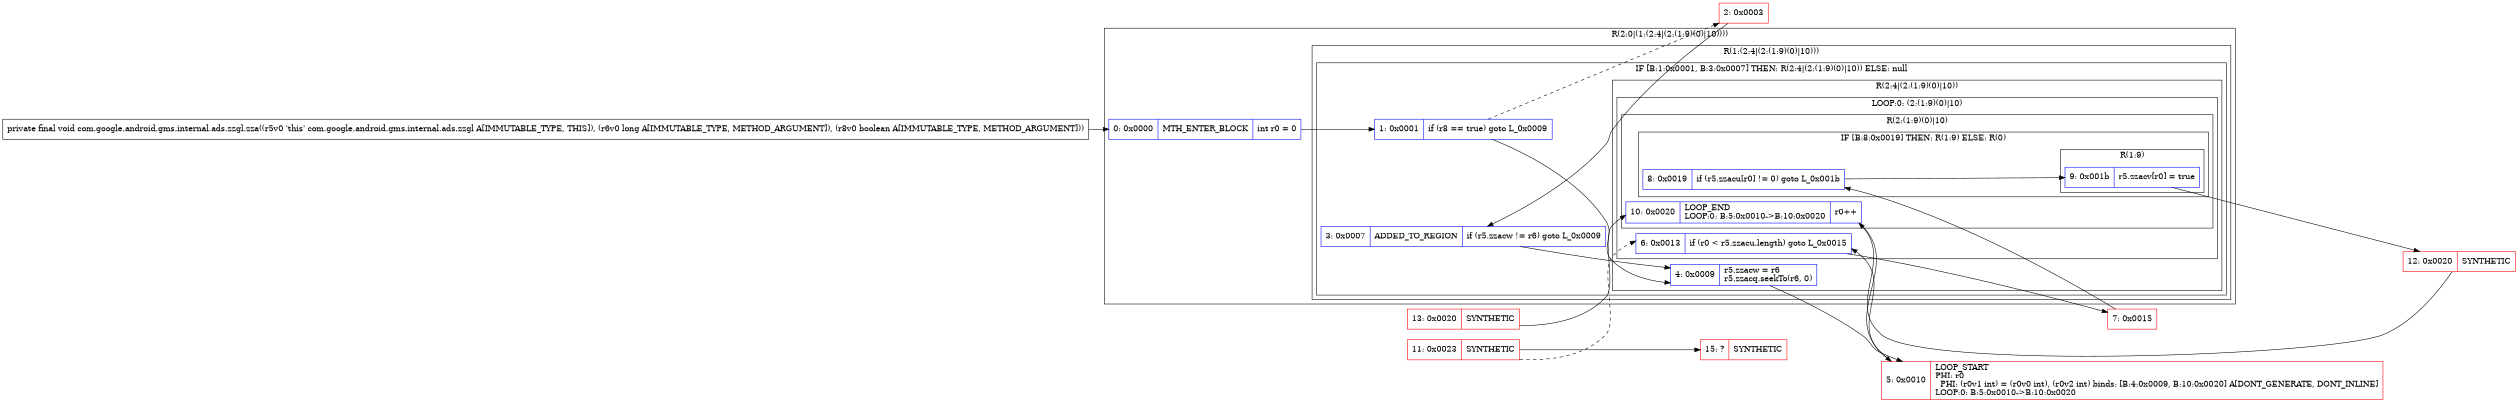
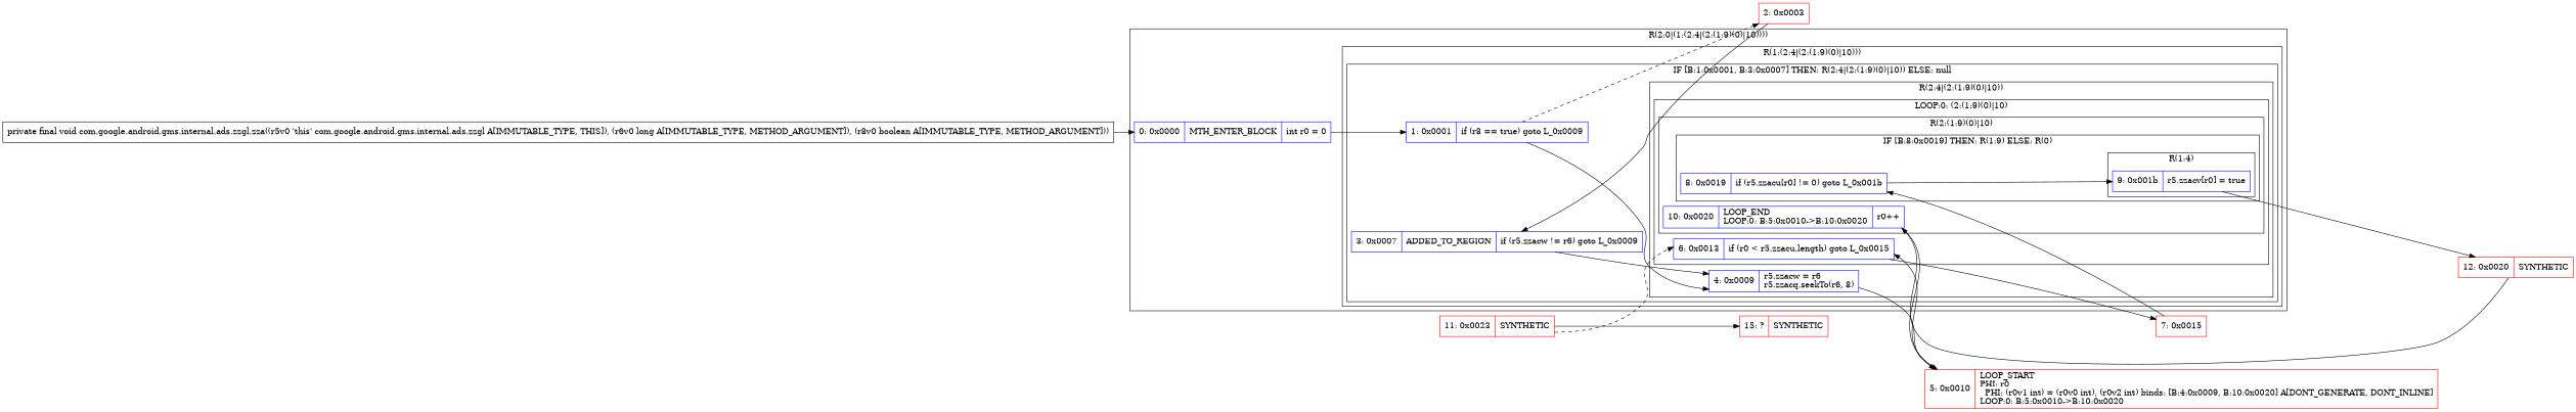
  digraph {
    rankdir=LR
    node [color=blue shape=record]
    n1 [label="{9\:\ 0x001b|r5.zzacv[r0] = true\l}"]
    n2 [label="{8\:\ 0x0019|if (r5.zzacu[r0] != 0) goto L_0x001b\l}"]
    n3 [label="{10\:\ 0x0020|LOOP_END\lLOOP:0: B:5:0x0010\-\>B:10:0x0020\l|r0++\l}"]
    n4 [label="{6\:\ 0x0013|if (r0 \< r5.zzacu.length) goto L_0x0015\l}"]
-   n5 [label="{4\:\ 0x0009|r5.zzacw = r6\lr5.zzacq.seekTo(r6, 0)\l}"]
+   n5 [label="{4\:\ 0x0009|r5.zzacw = r6\lr5.zzacq.seekTo(r6, 8)\l}"]
    n6 [label="{1\:\ 0x0001|if (r8 == true) goto L_0x0009\l}"]
    n7 [label="{3\:\ 0x0007|ADDED_TO_REGION\l|if (r5.zzacw != r6) goto L_0x0009\l}"]
    n8 [label="{0\:\ 0x0000|MTH_ENTER_BLOCK\l|int r0 = 0\l}"]
    n9 [color=red label="{12\:\ 0x0020|SYNTHETIC\l}"]
    n10 [color=red label="{5\:\ 0x0010|LOOP_START\lPHI: r0 \l  PHI: (r0v1 int) = (r0v0 int), (r0v2 int) binds: [B:4:0x0009, B:10:0x0020] A[DONT_GENERATE, DONT_INLINE]\lLOOP:0: B:5:0x0010\-\>B:10:0x0020\l}"]
    n11 [color=red label="{7\:\ 0x0015}"]
    n12 [color=red label="{2\:\ 0x0003}"]
    n13 [color=red label="{11\:\ 0x0023|SYNTHETIC\l}"]
    n14 [color=red label="{15\:\ ?|SYNTHETIC\l}"]
-   n15 [color=red label="{13\:\ 0x0020|SYNTHETIC\l}"]
    n16 [label="{private final void com.google.android.gms.internal.ads.zzgl.zza((r5v0 'this' com.google.android.gms.internal.ads.zzgl A[IMMUTABLE_TYPE, THIS]), (r6v0 long A[IMMUTABLE_TYPE, METHOD_ARGUMENT]), (r8v0 boolean A[IMMUTABLE_TYPE, METHOD_ARGUMENT])) }" color=""]
    subgraph cluster_1 {
      label="R(2:0|(1:(2:4|(2:(1:9)(0)|10))))"
      n8
      subgraph cluster_2 {
        label="R(1:(2:4|(2:(1:9)(0)|10)))"
        subgraph cluster_3 {
          label="IF [B:1:0x0001, B:3:0x0007] THEN: R(2:4|(2:(1:9)(0)|10)) ELSE: null"
          n6
          n7
          subgraph cluster_4 {
            label="R(2:4|(2:(1:9)(0)|10))"
            n5
            subgraph cluster_5 {
              label="LOOP:0: (2:(1:9)(0)|10)"
              n4
              subgraph cluster_6 {
                label="R(2:(1:9)(0)|10)"
                n3
                subgraph cluster_7 {
                  label="IF [B:8:0x0019] THEN: R(1:9) ELSE: R(0)"
                  n2
                  subgraph cluster_8 {
-                   label="R(1:9)"
+                   label="R(1:4)"
                    n1
                  }
                  subgraph cluster_9 {
                    label="R(0)"
                  }
                }
              }
            }
          }
        }
      }
    }
    n1 -> n9
    n2 -> n1
    n3 -> n10
    n4 -> n11
    n5 -> n10
    n6 -> n5
    n6 -> n12 [style=dashed]
    n7 -> n5
    n8 -> n6
    n9 -> n3
    n10 -> n4
    n11 -> n2
    n12 -> n7
    n13 -> n4 [style=dashed]
    n13 -> n14
-   n15 -> n3
    n16 -> n8
  }
